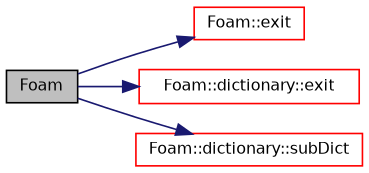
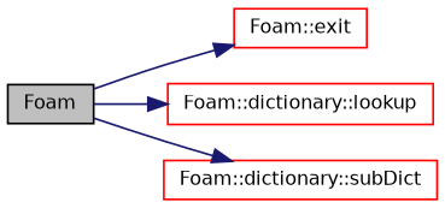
  digraph {
    rankdir=LR
    node [color=red fontname=Helvetica fontsize=10 shape=record]
    edge [color=midnightblue fontname=Helvetica fontsize=10 labelfontname=Helvetica labelfontsize=10 style=solid]
    n1 [color=black fillcolor=grey75 fontcolor=black height=0.2 label=Foam style=filled width=0.4]
    n2 [height=0.2 label="Foam::exit" width=0.4]
-   n3 [height=0.2 label="Foam::dictionary::exit" width=0.4]
+   n3 [height=0.2 label="Foam::dictionary::lookup" width=0.4]
    n4 [height=0.2 label="Foam::dictionary::subDict" width=0.4]
    n1 -> n2
    n1 -> n3
    n1 -> n4
  }
